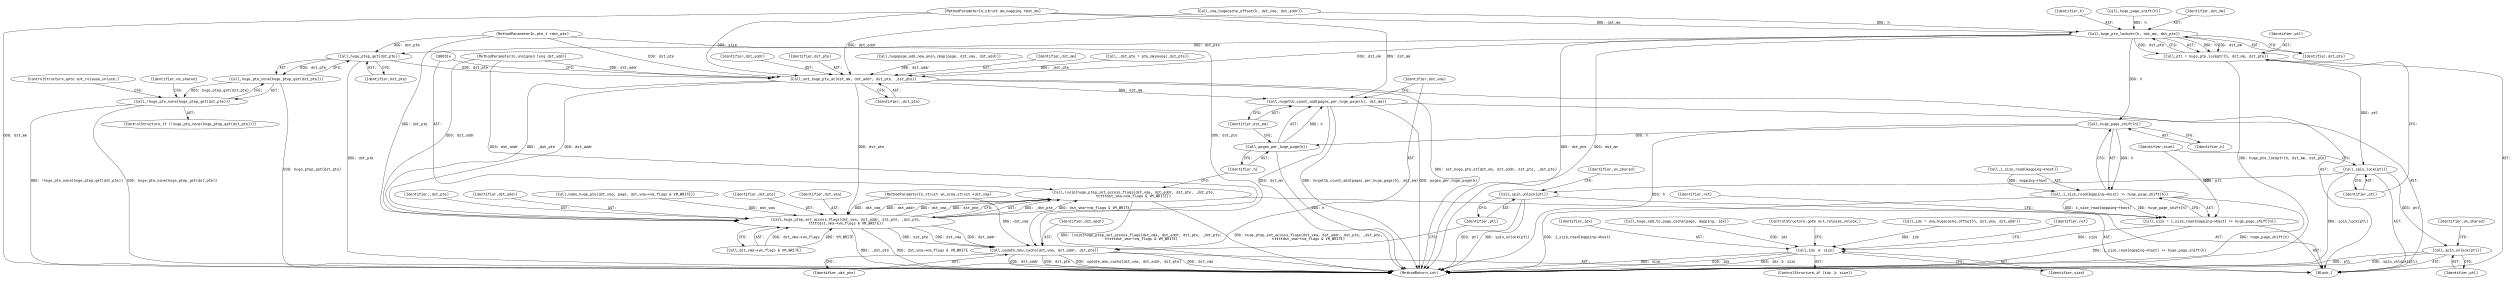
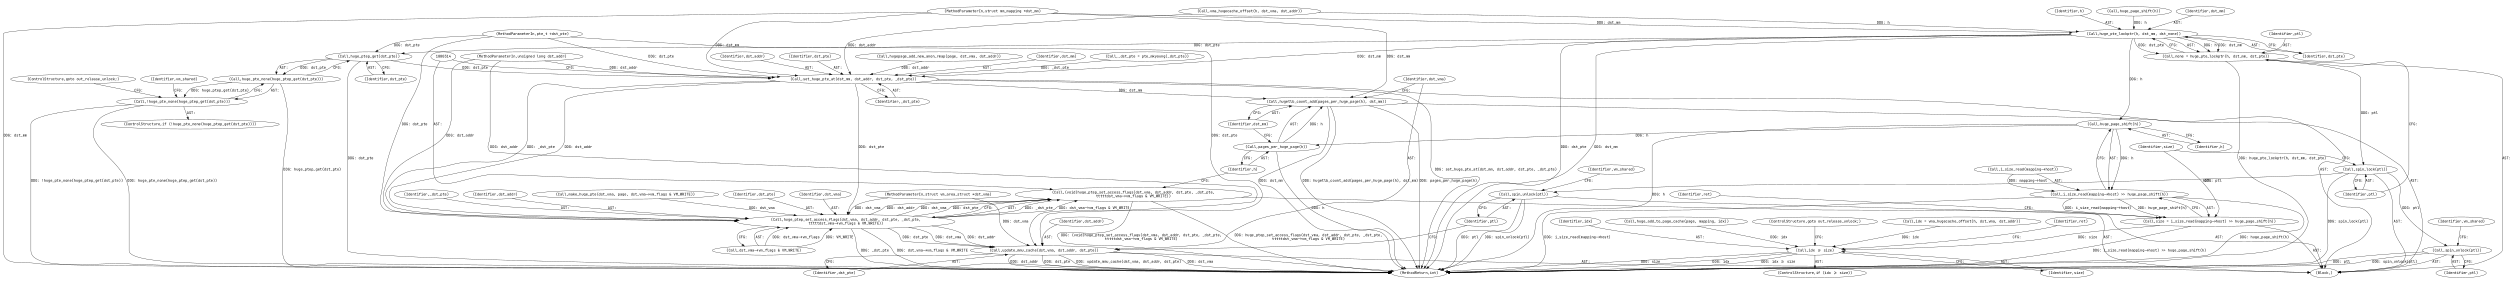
  digraph {
    fontname="JetBrains Mono"
    node [fontname="JetBrains Mono"]
    edge [fontname="JetBrains Mono"]
    n1 [label="(MethodParameterIn,struct mm_mapping *dst_mm)"]
-   n2 [label="(Call,huge_pte_lockptr(h, dst_mm, dst_pte))"]
+   n2 [label="(Call,huge_pte_lockptr(h, dst_mm, dst_none))"]
    n3 [label="(Call,hugetlb_count_add(pages_per_huge_page(h), dst_mm))"]
    n4 [label="(Call,set_huge_pte_at(dst_mm, dst_addr, dst_pte, _dst_pte))"]
    n5 [label="(MethodReturn,int)"]
-   n6 [label="(Call,ptl = huge_pte_lockptr(h, dst_mm, dst_pte))"]
+   n6 [label="(Call,none = huge_pte_lockptr(h, dst_mm, dst_pte))"]
    n7 [label="(Call,huge_page_shift(h))"]
    n8 [label="(Call,huge_ptep_get(dst_pte))"]
    n9 [label="(Identifier,dst_pte)"]
    n10 [label="(Block,)"]
    n11 [label="(Identifier,dst_mm)"]
    n12 [label="(Call,huge_ptep_set_access_flags(dst_vma, dst_addr, dst_pte, _dst_pte,\n\t\t\t\t\tdst_vma->vm_flags & VM_WRITE))"]
    n13 [label="(Identifier,_dst_pte)"]
    n14 [label="(Call,spin_lock(ptl))"]
    n15 [label="(Call,i_size_read(mapping->host) >> huge_page_shift(h))"]
    n16 [label="(Call,pages_per_huge_page(h))"]
    n17 [label="(Identifier,h)"]
    n18 [label="(Call,huge_pte_none(huge_ptep_get(dst_pte)))"]
    n19 [label="(Identifier,dst_pte)"]
    n20 [label="(Call,spin_unlock(ptl))"]
    n21 [label="(Call,spin_unlock(ptl))"]
    n22 [label="(Identifier,ptl)"]
    n23 [label="(Identifier,ptl)"]
    n24 [label="(Identifier,ptl)"]
    n25 [label="(Call,update_mmu_cache(dst_vma, dst_addr, dst_pte))"]
    n26 [label="(Call,size = i_size_read(mapping->host) >> huge_page_shift(h))"]
    n27 [label="(Identifier,h)"]
    n28 [label="(Call,idx >= size)"]
    n29 [label="(Identifier,size)"]
    n30 [label="(ControlStructure,if (idx >= size))"]
    n31 [label="(Call,(void)huge_ptep_set_access_flags(dst_vma, dst_addr, dst_pte, _dst_pte,\n\t\t\t\t\tdst_vma->vm_flags & VM_WRITE))"]
    n32 [label="(Call,!huge_pte_none(huge_ptep_get(dst_pte)))"]
    n33 [label="(ControlStructure,if (!huge_pte_none(huge_ptep_get(dst_pte))))"]
    n34 [label="(Call,dst_vma->vm_flags & VM_WRITE)"]
    n35 [label="(Identifier,dst_pte)"]
    n36 [label="(Call,idx = vma_hugecache_offset(h, dst_vma, dst_addr))"]
    n37 [label="(ControlStructure,goto out_release_unlock;)"]
    n38 [label="(Identifier,ret)"]
    n39 [label="(Call,i_size_read(mapping->host))"]
    n40 [label="(Identifier,size)"]
    n41 [label="(MethodParameterIn,unsigned long dst_addr)"]
    n42 [label="(Identifier,dst_pte)"]
    n43 [label="(Identifier,dst_addr)"]
    n44 [label="(Identifier,idx)"]
    n45 [label="(Identifier,dst_addr)"]
    n46 [label="(Call,hugepage_add_new_anon_rmap(page, dst_vma, dst_addr))"]
    n47 [label="(Identifier,vm_shared)"]
    n48 [label="(Call,make_huge_pte(dst_vma, page, dst_vma->vm_flags & VM_WRITE))"]
    n49 [label="(Call,huge_page_shift(h))"]
    n50 [label="(MethodParameterIn,pte_t *dst_pte)"]
    n51 [label="(Identifier,dst_mm)"]
    n52 [label="(Call,vma_hugecache_offset(h, dst_vma, dst_addr))"]
    n53 [label="(Identifier,dst_vma)"]
    n54 [label="(Call,_dst_pte = pte_mkyoung(_dst_pte))"]
    n55 [label="(Identifier,dst_pte)"]
    n56 [label="(Identifier,dst_addr)"]
    n57 [label="(MethodParameterIn,struct vm_area_struct *dst_vma)"]
    n58 [label="(Identifier,vm_shared)"]
    n59 [label="(Identifier,dst_mm)"]
    n60 [label="(Call,huge_add_to_page_cache(page, mapping, idx))"]
    n61 [label="(ControlStructure,goto out_release_unlock;)"]
    n62 [label="(Identifier,dst_vma)"]
    n63 [label="(Identifier,_dst_pte)"]
    n64 [label="(Identifier,ret)"]
    n65 [label="(Identifier,vm_shared)"]
    n66 [label="(Identifier,ptl)"]
    n67 [label="(Identifier,h)"]
    1000314
    n1 -> n2 [label="DDG: dst_mm"]
    n1 -> n3 [label="DDG: dst_mm"]
-   n1 -> n4 [label="DDG: size"]
+   n1 -> n4 [label="DDG: dst_mm"]
    n1 -> n5 [label="DDG: dst_mm"]
    n2 -> n4 [label="DDG: dst_mm"]
    n2 -> n5 [label="DDG: dst_pte"]
    n2 -> n5 [label="DDG: dst_mm"]
    n2 -> n6 [label="AST: "]
    n2 -> n6 [label="DDG: h"]
    n2 -> n6 [label="DDG: dst_mm"]
    n2 -> n6 [label="DDG: dst_pte"]
    n2 -> n7 [label="DDG: h"]
    n2 -> n8 [label="DDG: dst_pte"]
    n2 -> n9 [label="CFG: "]
    n3 -> n5 [label="DDG: pages_per_huge_page(h)"]
    n3 -> n5 [label="DDG: dst_mm"]
    n3 -> n5 [label="DDG: hugetlb_count_add(pages_per_huge_page(h), dst_mm)"]
    n3 -> n10 [label="AST: "]
    n3 -> n11 [label="CFG: "]
    n4 -> n3 [label="DDG: dst_mm"]
    n4 -> n5 [label="DDG: set_huge_pte_at(dst_mm, dst_addr, dst_pte, _dst_pte)"]
    n4 -> n10 [label="AST: "]
    n4 -> n12 [label="DDG: dst_addr"]
    n4 -> n12 [label="DDG: dst_pte"]
    n4 -> n12 [label="DDG: _dst_pte"]
    n4 -> n13 [label="CFG: "]
    n6 -> n2 [label="CFG: "]
    n6 -> n5 [label="DDG: huge_pte_lockptr(h, dst_mm, dst_pte)"]
    n6 -> n10 [label="AST: "]
    n6 -> n14 [label="DDG: ptl"]
    n7 -> n5 [label="DDG: h"]
    n7 -> n15 [label="AST: "]
    n7 -> n15 [label="DDG: h"]
    n7 -> n16 [label="DDG: h"]
    n7 -> n17 [label="CFG: "]
    n8 -> n4 [label="DDG: dst_pte"]
    n8 -> n5 [label="DDG: dst_pte"]
    n8 -> n18 [label="AST: "]
    n8 -> n18 [label="DDG: dst_pte"]
    n8 -> n19 [label="CFG: "]
    n9 -> n2 [label="AST: "]
    n11 -> n3 [label="AST: "]
    n11 -> n16 [label="CFG: "]
    n12 -> n5 [label="DDG: _dst_pte"]
    n12 -> n5 [label="DDG: dst_vma->vm_flags & VM_WRITE"]
    n12 -> n25 [label="DDG: dst_vma"]
    n12 -> n25 [label="DDG: dst_addr"]
    n12 -> n25 [label="DDG: dst_pte"]
    n12 -> n31 [label="AST: "]
    n12 -> n31 [label="DDG: _dst_pte"]
    n12 -> n31 [label="DDG: dst_vma->vm_flags & VM_WRITE"]
    n12 -> n31 [label="DDG: dst_addr"]
    n12 -> n31 [label="DDG: dst_vma"]
    n12 -> n31 [label="DDG: dst_pte"]
    n12 -> n34 [label="CFG: "]
    n13 -> n4 [label="AST: "]
    n14 -> n5 [label="DDG: spin_lock(ptl)"]
    n14 -> n10 [label="AST: "]
    n14 -> n20 [label="DDG: ptl"]
    n14 -> n21 [label="DDG: ptl"]
    n14 -> n22 [label="CFG: "]
    n15 -> n5 [label="DDG: i_size_read(mapping->host)"]
    n15 -> n5 [label="DDG: huge_page_shift(h)"]
    n15 -> n7 [label="CFG: "]
    n15 -> n26 [label="AST: "]
    n15 -> n26 [label="DDG: i_size_read(mapping->host)"]
    n15 -> n26 [label="DDG: huge_page_shift(h)"]
    n16 -> n3 [label="AST: "]
    n16 -> n3 [label="DDG: h"]
    n16 -> n5 [label="DDG: h"]
    n16 -> n27 [label="CFG: "]
    n17 -> n7 [label="AST: "]
    n18 -> n5 [label="DDG: huge_ptep_get(dst_pte)"]
    n18 -> n8 [label="CFG: "]
    n18 -> n32 [label="AST: "]
    n18 -> n32 [label="DDG: huge_ptep_get(dst_pte)"]
    n19 -> n8 [label="AST: "]
    n20 -> n5 [label="DDG: ptl"]
    n20 -> n5 [label="DDG: spin_unlock(ptl)"]
    n20 -> n10 [label="AST: "]
    n20 -> n23 [label="CFG: "]
    n21 -> n5 [label="DDG: ptl"]
    n21 -> n5 [label="DDG: spin_unlock(ptl)"]
    n21 -> n10 [label="AST: "]
    n21 -> n24 [label="CFG: "]
    n22 -> n6 [label="CFG: "]
    n22 -> n14 [label="AST: "]
    n23 -> n20 [label="AST: "]
    n23 -> n25 [label="CFG: "]
    n24 -> n21 [label="AST: "]
    n25 -> n5 [label="DDG: dst_addr"]
    n25 -> n5 [label="DDG: dst_pte"]
    n25 -> n5 [label="DDG: update_mmu_cache(dst_vma, dst_addr, dst_pte)"]
    n25 -> n5 [label="DDG: dst_vma"]
    n25 -> n10 [label="AST: "]
    n25 -> n35 [label="CFG: "]
    n26 -> n5 [label="DDG: i_size_read(mapping->host) >> huge_page_shift(h)"]
    n26 -> n10 [label="AST: "]
    n26 -> n15 [label="CFG: "]
    n26 -> n28 [label="DDG: size"]
    n27 -> n16 [label="AST: "]
    n27 -> n31 [label="CFG: "]
    n28 -> n5 [label="DDG: size"]
    n28 -> n5 [label="DDG: idx"]
    n28 -> n5 [label="DDG: idx >= size"]
    n28 -> n29 [label="CFG: "]
    n28 -> n30 [label="AST: "]
    n29 -> n28 [label="AST: "]
    n31 -> n5 [label="DDG: huge_ptep_set_access_flags(dst_vma, dst_addr, dst_pte, _dst_pte,\n\t\t\t\t\tdst_vma->vm_flags & VM_WRITE)"]
    n31 -> n5 [label="DDG: (void)huge_ptep_set_access_flags(dst_vma, dst_addr, dst_pte, _dst_pte,\n\t\t\t\t\tdst_vma->vm_flags & VM_WRITE)"]
    n31 -> n10 [label="AST: "]
    n31 -> n12 [label="CFG: "]
    n32 -> n5 [label="DDG: !huge_pte_none(huge_ptep_get(dst_pte))"]
    n32 -> n5 [label="DDG: huge_pte_none(huge_ptep_get(dst_pte))"]
    n32 -> n18 [label="CFG: "]
    n32 -> n33 [label="AST: "]
    n34 -> n12 [label="AST: "]
    n34 -> n12 [label="DDG: dst_vma->vm_flags"]
    n34 -> n12 [label="DDG: VM_WRITE"]
    n35 -> n25 [label="AST: "]
    n36 -> n28 [label="DDG: idx"]
    n37 -> n32 [label="CFG: "]
    n38 -> n28 [label="CFG: "]
    n39 -> n15 [label="AST: "]
    n39 -> n15 [label="DDG: mapping->host"]
    n40 -> n14 [label="CFG: "]
    n40 -> n26 [label="AST: "]
    n41 -> n4 [label="DDG: dst_addr"]
    n41 -> n12 [label="DDG: dst_addr"]
    n41 -> n25 [label="DDG: dst_addr"]
    n42 -> n4 [label="AST: "]
    n43 -> n25 [label="AST: "]
    n44 -> n28 [label="AST: "]
    n45 -> n12 [label="AST: "]
    n46 -> n4 [label="DDG: dst_addr"]
    n47 -> n32 [label="CFG: "]
    n48 -> n12 [label="DDG: dst_vma"]
    n49 -> n2 [label="DDG: h"]
    n50 -> n4 [label="DDG: dst_pte"]
    n50 -> n8 [label="DDG: dst_pte"]
    n50 -> n12 [label="DDG: dst_pte"]
    n50 -> n25 [label="DDG: dst_pte"]
    n51 -> n4 [label="AST: "]
    n52 -> n2 [label="DDG: h"]
    n52 -> n4 [label="DDG: dst_addr"]
    n53 -> n3 [label="CFG: "]
    n53 -> n25 [label="AST: "]
    n54 -> n4 [label="DDG: _dst_pte"]
    n55 -> n12 [label="AST: "]
    n56 -> n4 [label="AST: "]
    n57 -> n12 [label="DDG: dst_vma"]
    n57 -> n25 [label="DDG: dst_vma"]
    n58 -> n21 [label="CFG: "]
    n59 -> n2 [label="AST: "]
    n60 -> n28 [label="DDG: idx"]
    n61 -> n28 [label="CFG: "]
    n62 -> n12 [label="AST: "]
    n63 -> n12 [label="AST: "]
    n64 -> n26 [label="CFG: "]
    n65 -> n20 [label="CFG: "]
    n66 -> n6 [label="AST: "]
    n67 -> n2 [label="AST: "]
    1000314 -> n4 [label="CFG: "]
    1000314 -> n31 [label="AST: "]
  }
